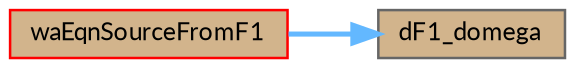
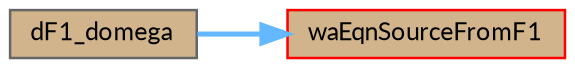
  digraph {
    rankdir=RL
    fontname=Lato
    node [fillcolor=tan fontname=Lato fontsize=10 shape=box style=filled]
    n1 [color=gray40 fontcolor=black height=0.2 label=dF1_domega width=0.4]
    n2 [color=red height=0.2 label=waEqnSourceFromF1 width=0.4]
-   n1 -> n2 [color=steelblue1 dir=back fontname=Lato fontsize=10 labelfontname=Helvetica labelfontsize=10 style=bold]
+   n2 -> n1 [color=steelblue1 dir=back fontname=Lato fontsize=10 labelfontname=Helvetica labelfontsize=10 style=bold]
  }
